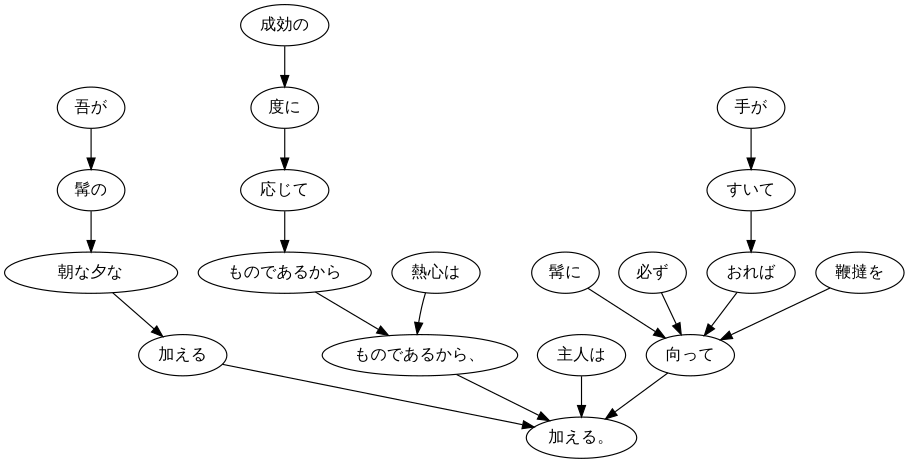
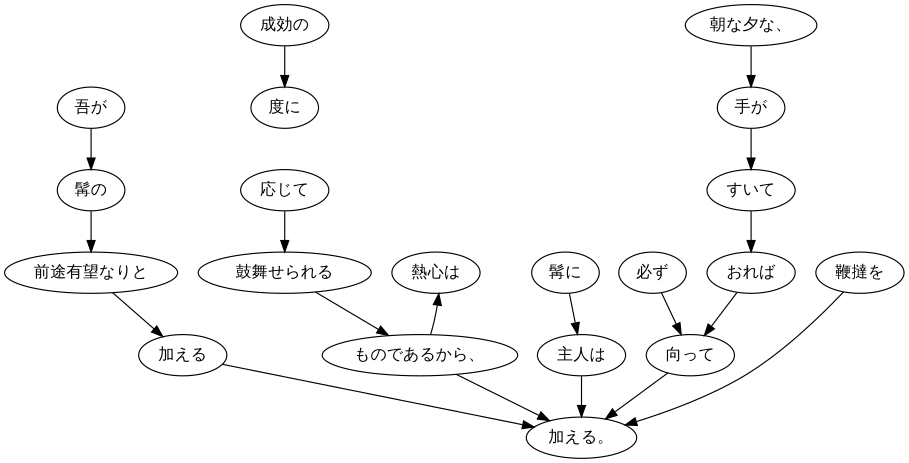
  digraph {
    n1 [label="熱心は"]
    n2 [label="ものであるから、"]
    n3 [label="加える。"]
    n4 [label="成効の"]
    n5 [label="度に"]
    n6 [label="応じて"]
-   n7 [label="ものであるから"]
+   n7 [label="鼓舞せられる"]
    n8 [label="吾が"]
    n9 [label="髯の"]
-   n10 [label="朝な夕な"]
+   n10 [label="前途有望なりと"]
    n11 [label="加える"]
    n12 [label="主人は"]
+   n13 [label="朝な夕な、"]
    n14 [label="手が"]
    n15 [label="すいて"]
    n16 [label="おれば"]
    n17 [label="向って"]
    n18 [label="必ず"]
    n19 [label="髯に"]
    n20 [label="鞭撻を"]
-   n1 -> n2
+   n2 -> n1
    n2 -> n3
    n4 -> n5
-   n5 -> n6
    n6 -> n7
    n7 -> n2
    n8 -> n9
    n9 -> n10
    n10 -> n11
    n11 -> n3
    n12 -> n3
+   n13 -> n14
    n14 -> n15
    n15 -> n16
    n16 -> n17
    n17 -> n3
    n18 -> n17
-   n19 -> n17
-   n20 -> n17
+   n19 -> n12
+   n20 -> n3
  }
